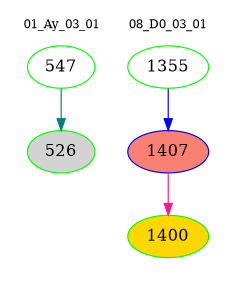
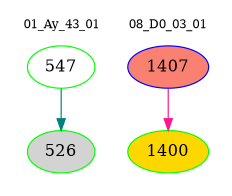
  digraph {
    node [color=green fillcolor=white style=filled]
    n1 [label=547]
    n2 [fillcolor=lightgrey label=526]
-   n3 [label=1355]
    n4 [fillcolor=gold label=1400]
    n5 [color=blue fillcolor=salmon label=1407]
    subgraph cluster_1 {
      color=white
      fontsize=10
-     label="01_Ay_03_01"
+     label="01_Ay_43_01"
      n1
      n2
    }
    subgraph cluster_2 {
      color=white
      fontsize=10
      label="08_D0_03_01"
-     n3
      n4
      n5
    }
    n1 -> n2 [color=teal]
-   n3 -> n5 [color=blue]
    n5 -> n4 [color=deeppink]
  }
